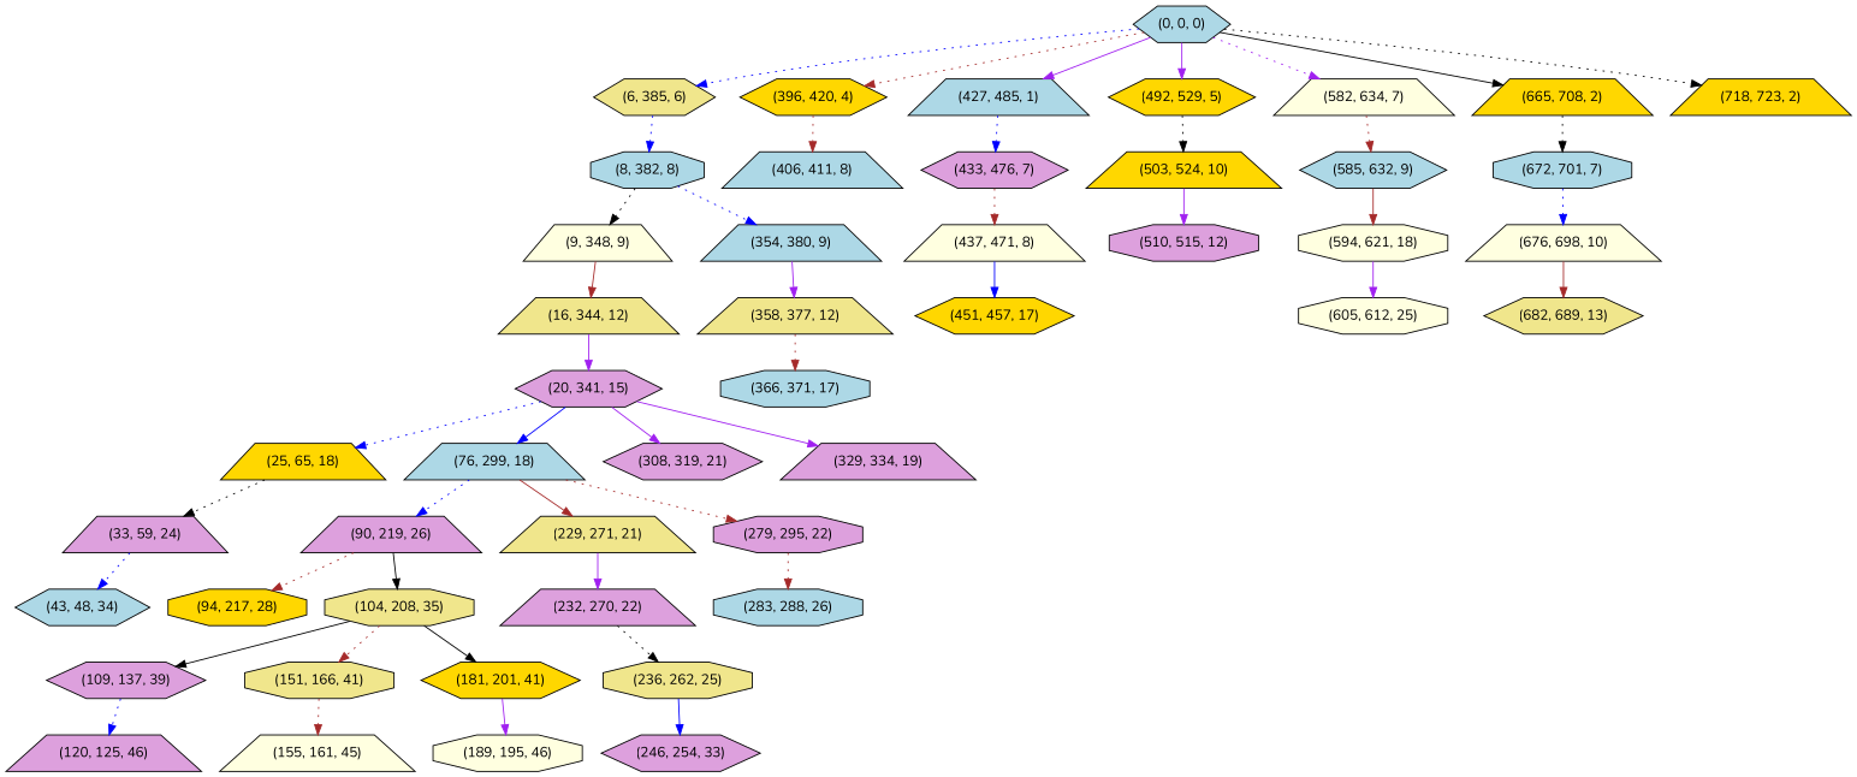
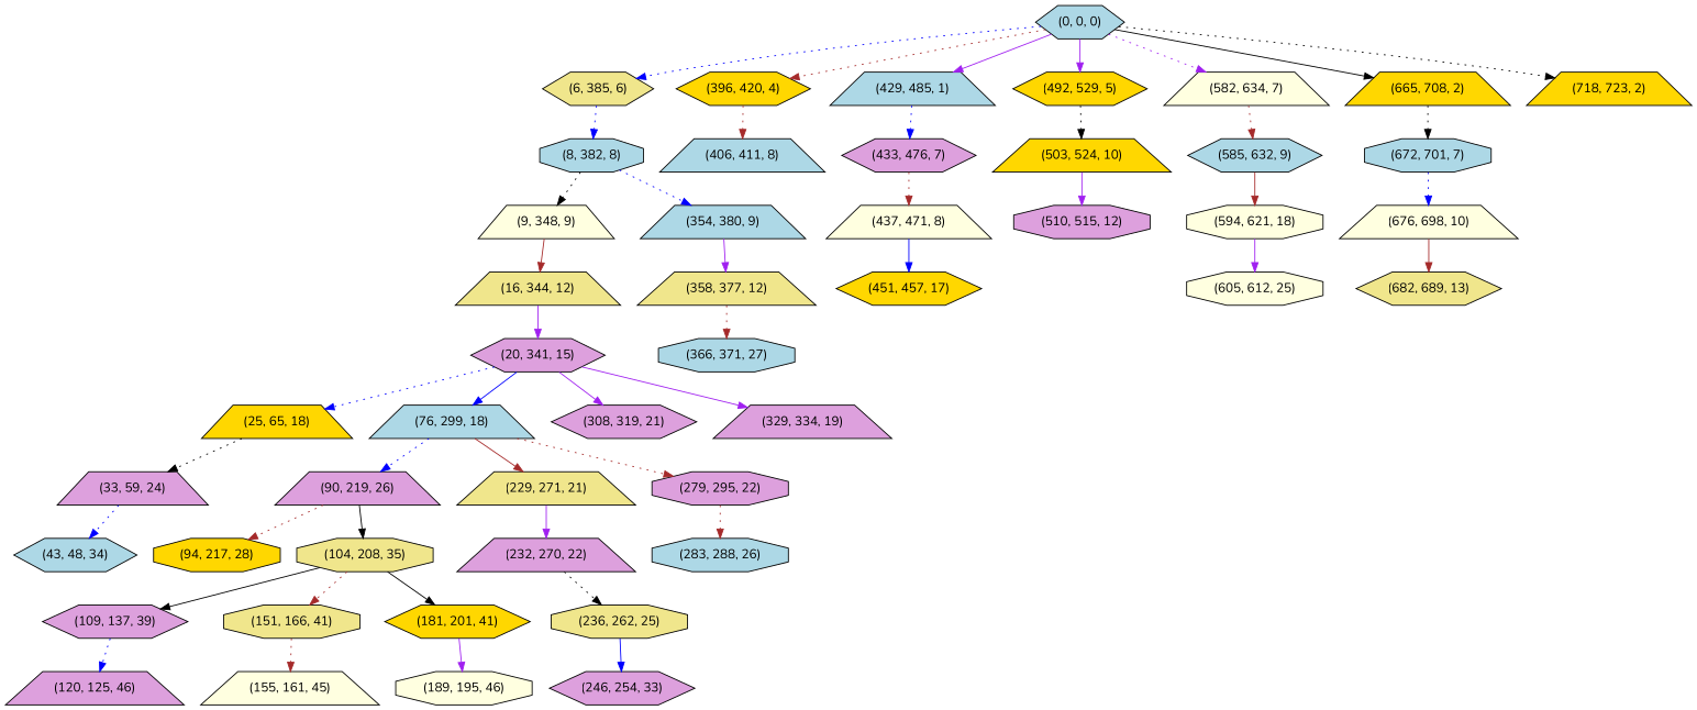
  digraph {
    fontname=Nunito
    node [fillcolor=plum fontname=Nunito shape=trapezium style=filled]
    edge [color=brown fontname=Nunito style=dotted]
    "(0, 0, 0)" [fillcolor=lightblue shape=hexagon]
    "(6, 385, 6)" [fillcolor=khaki shape=hexagon]
    "(396, 420, 4)" [fillcolor=gold shape=hexagon]
-   "(427, 485, 1)" [fillcolor=lightblue]
+   "(427, 485, 1)" [fillcolor=lightblue label="(429, 485, 1)"]
    "(492, 529, 5)" [fillcolor=gold shape=hexagon]
    "(582, 634, 7)" [fillcolor=lightyellow]
    "(665, 708, 2)" [fillcolor=gold]
    "(718, 723, 2)" [fillcolor=gold]
    "(8, 382, 8)" [fillcolor=lightblue shape=octagon]
    "(406, 411, 8)" [fillcolor=lightblue]
    "(433, 476, 7)" [shape=hexagon]
    "(503, 524, 10)" [fillcolor=gold]
    "(585, 632, 9)" [fillcolor=lightblue shape=hexagon]
    "(672, 701, 7)" [fillcolor=lightblue shape=octagon]
    "(9, 348, 9)" [fillcolor=lightyellow]
    "(354, 380, 9)" [fillcolor=lightblue]
    "(16, 344, 12)" [fillcolor=khaki]
    "(358, 377, 12)" [fillcolor=khaki]
    "(20, 341, 15)" [shape=hexagon]
    "(25, 65, 18)" [fillcolor=gold]
    "(76, 299, 18)" [fillcolor=lightblue]
    "(308, 319, 21)" [shape=hexagon]
    "(329, 334, 19)"
    "(33, 59, 24)"
    "(90, 219, 26)"
    "(229, 271, 21)" [fillcolor=khaki]
    "(279, 295, 22)" [shape=octagon]
    "(43, 48, 34)" [fillcolor=lightblue shape=hexagon]
    "(94, 217, 28)" [fillcolor=gold shape=octagon]
    "(104, 208, 35)" [fillcolor=khaki shape=octagon]
    "(232, 270, 22)"
    "(283, 288, 26)" [fillcolor=lightblue shape=octagon]
    "(109, 137, 39)" [shape=hexagon]
    "(151, 166, 41)" [fillcolor=khaki shape=octagon]
    "(181, 201, 41)" [fillcolor=gold shape=hexagon]
    "(120, 125, 46)"
    "(155, 161, 45)" [fillcolor=lightyellow]
    "(189, 195, 46)" [fillcolor=lightyellow shape=octagon]
    "(236, 262, 25)" [fillcolor=khaki shape=octagon]
    "(246, 254, 33)" [shape=hexagon]
-   "(366, 371, 17)" [fillcolor=lightblue shape=octagon]
+   "(366, 371, 17)" [fillcolor=lightblue shape=octagon label="(366, 371, 27)"]
    "(437, 471, 8)" [fillcolor=lightyellow]
    "(451, 457, 17)" [fillcolor=gold shape=hexagon]
    "(510, 515, 12)" [shape=octagon]
    "(594, 621, 18)" [fillcolor=lightyellow shape=octagon]
    "(605, 612, 25)" [fillcolor=lightyellow shape=octagon]
    "(676, 698, 10)" [fillcolor=lightyellow]
    "(682, 689, 13)" [fillcolor=khaki shape=hexagon]
    "(0, 0, 0)" -> "(6, 385, 6)" [color=blue]
    "(0, 0, 0)" -> "(396, 420, 4)"
    "(0, 0, 0)" -> "(427, 485, 1)" [color=purple style=solid]
    "(0, 0, 0)" -> "(492, 529, 5)" [color=purple style=solid]
    "(0, 0, 0)" -> "(582, 634, 7)" [color=purple]
    "(0, 0, 0)" -> "(665, 708, 2)" [color=black style=solid]
    "(0, 0, 0)" -> "(718, 723, 2)" [color=black]
    "(6, 385, 6)" -> "(8, 382, 8)" [color=blue]
    "(396, 420, 4)" -> "(406, 411, 8)"
    "(427, 485, 1)" -> "(433, 476, 7)" [color=blue]
    "(492, 529, 5)" -> "(503, 524, 10)" [color=black]
    "(582, 634, 7)" -> "(585, 632, 9)"
    "(665, 708, 2)" -> "(672, 701, 7)" [color=black]
    "(8, 382, 8)" -> "(9, 348, 9)" [color=black]
    "(8, 382, 8)" -> "(354, 380, 9)" [color=blue]
    "(433, 476, 7)" -> "(437, 471, 8)"
    "(503, 524, 10)" -> "(510, 515, 12)" [color=purple style=solid]
    "(585, 632, 9)" -> "(594, 621, 18)" [style=solid]
    "(672, 701, 7)" -> "(676, 698, 10)" [color=blue]
    "(9, 348, 9)" -> "(16, 344, 12)" [style=solid]
    "(354, 380, 9)" -> "(358, 377, 12)" [color=purple style=solid]
    "(16, 344, 12)" -> "(20, 341, 15)" [color=purple style=solid]
    "(358, 377, 12)" -> "(366, 371, 17)"
    "(20, 341, 15)" -> "(25, 65, 18)" [color=blue]
    "(20, 341, 15)" -> "(76, 299, 18)" [color=blue style=solid]
    "(20, 341, 15)" -> "(308, 319, 21)" [color=purple style=solid]
    "(20, 341, 15)" -> "(329, 334, 19)" [color=purple style=solid]
    "(25, 65, 18)" -> "(33, 59, 24)" [color=black]
    "(76, 299, 18)" -> "(90, 219, 26)" [color=blue]
    "(76, 299, 18)" -> "(229, 271, 21)" [style=solid]
    "(76, 299, 18)" -> "(279, 295, 22)"
    "(33, 59, 24)" -> "(43, 48, 34)" [color=blue]
    "(90, 219, 26)" -> "(94, 217, 28)"
    "(90, 219, 26)" -> "(104, 208, 35)" [color=black style=solid]
    "(229, 271, 21)" -> "(232, 270, 22)" [color=purple style=solid]
    "(279, 295, 22)" -> "(283, 288, 26)"
    "(104, 208, 35)" -> "(109, 137, 39)" [color=black style=solid]
    "(104, 208, 35)" -> "(151, 166, 41)"
    "(104, 208, 35)" -> "(181, 201, 41)" [color=black style=solid]
    "(232, 270, 22)" -> "(236, 262, 25)" [color=black]
    "(109, 137, 39)" -> "(120, 125, 46)" [color=blue]
    "(151, 166, 41)" -> "(155, 161, 45)"
    "(181, 201, 41)" -> "(189, 195, 46)" [color=purple style=solid]
    "(236, 262, 25)" -> "(246, 254, 33)" [color=blue style=solid]
    "(437, 471, 8)" -> "(451, 457, 17)" [color=blue style=solid]
    "(594, 621, 18)" -> "(605, 612, 25)" [color=purple style=solid]
    "(676, 698, 10)" -> "(682, 689, 13)" [style=solid]
  }
